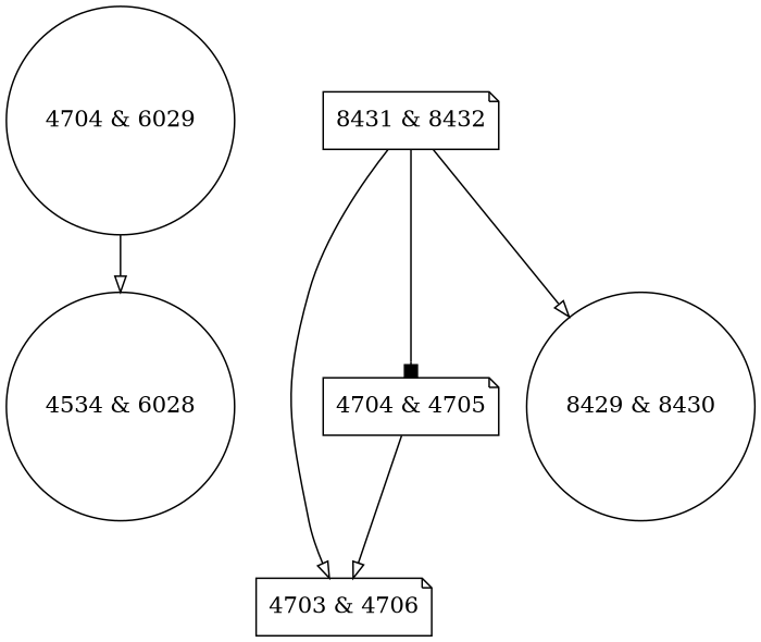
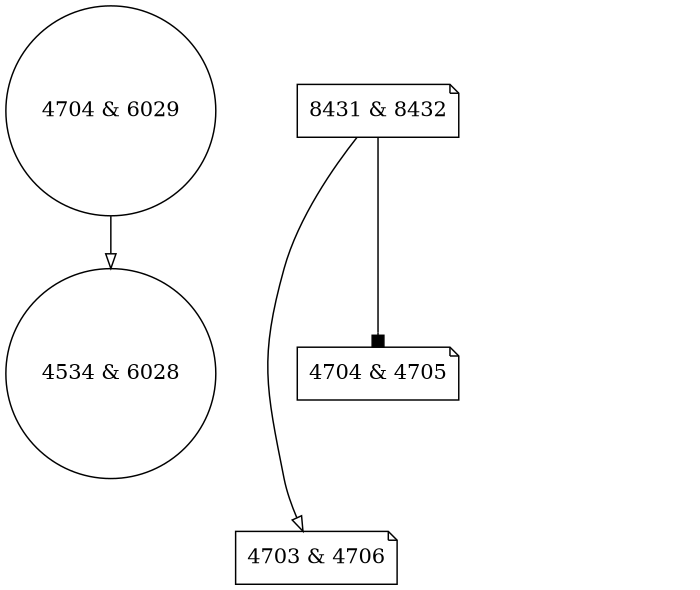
  digraph {
    node [shape=circle]
    edge [arrowhead=onormal]
    n1 [label="4534 & 6028"]
    n2 [label="4703 & 4706" shape=note]
    n3 [label="4704 & 4705" shape=note]
    n4 [label="4704 & 6029"]
-   n5 [label="8429 & 8430"]
    n6 [label="8431 & 8432" shape=note]
-   n3 -> n2
    n4 -> n1
    n6 -> n2
    n6 -> n3 [arrowhead=box]
-   n6 -> n5
  }
